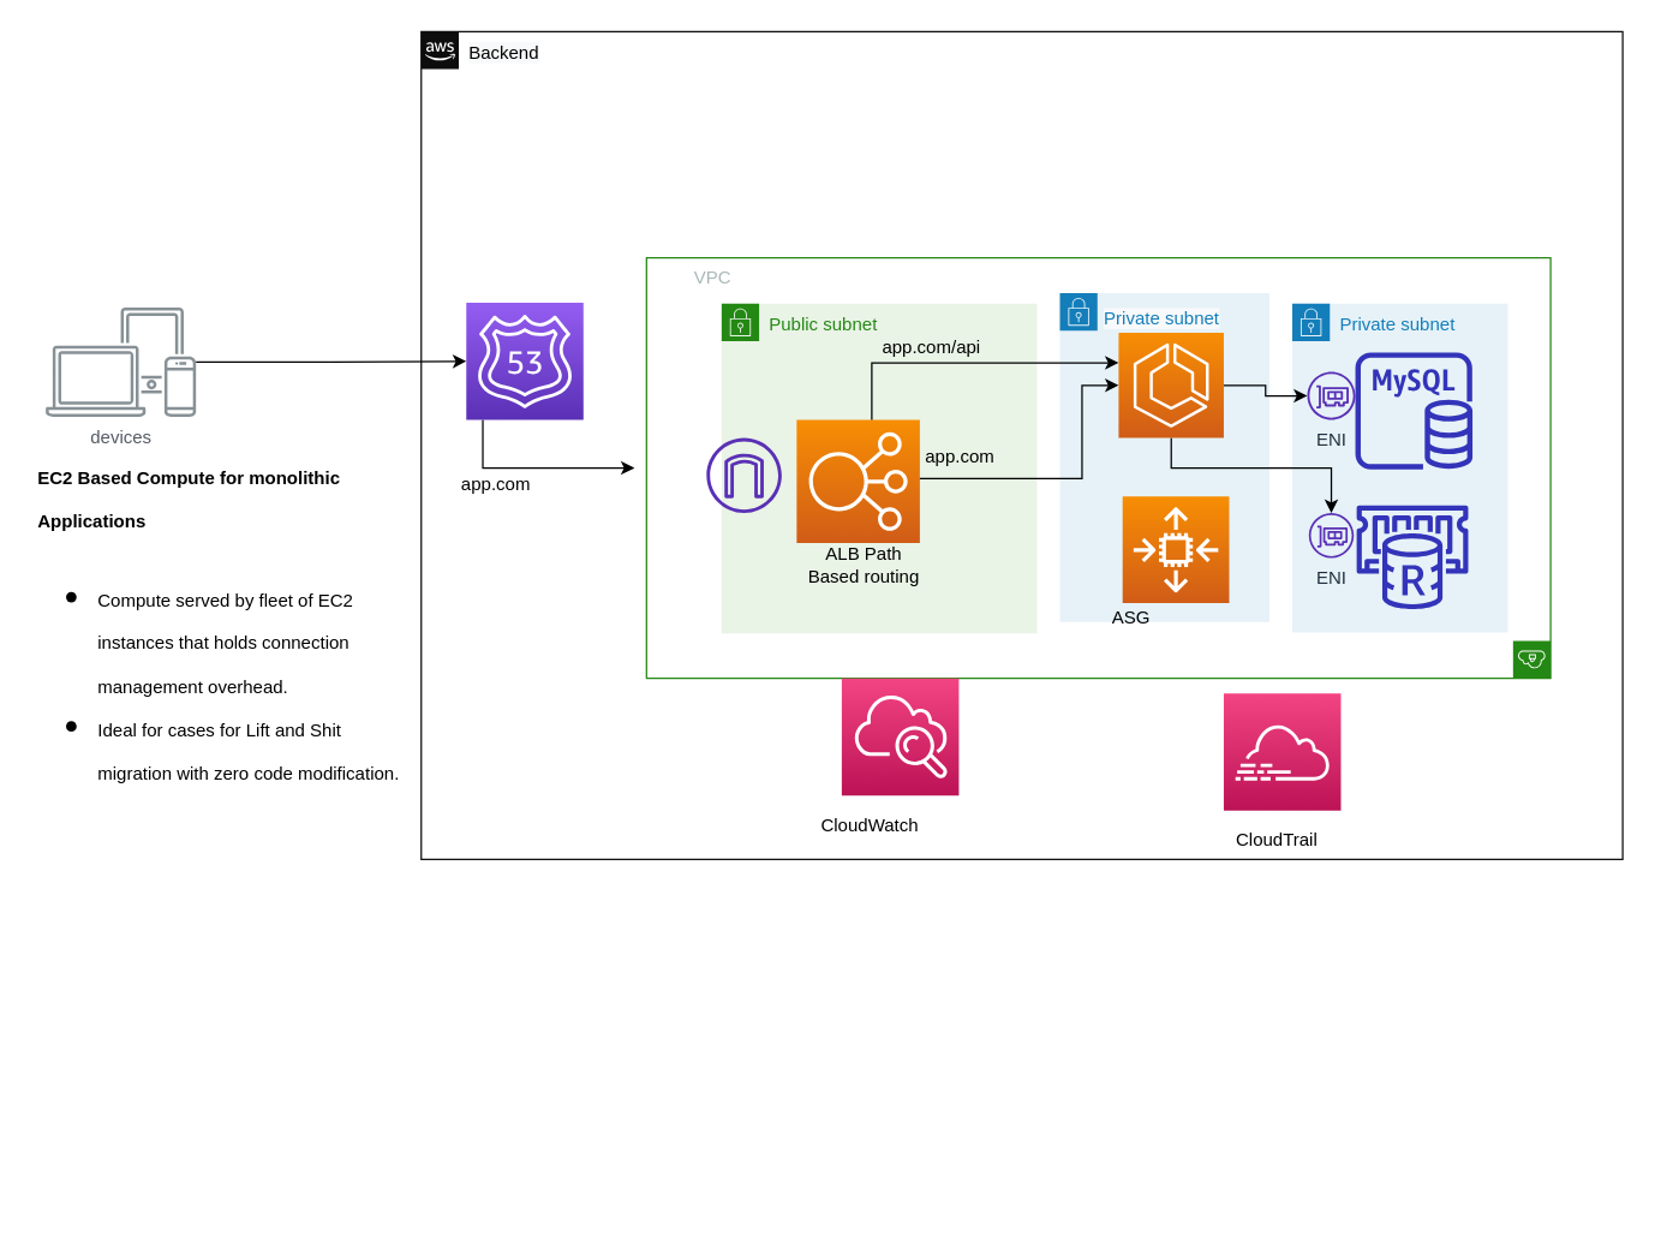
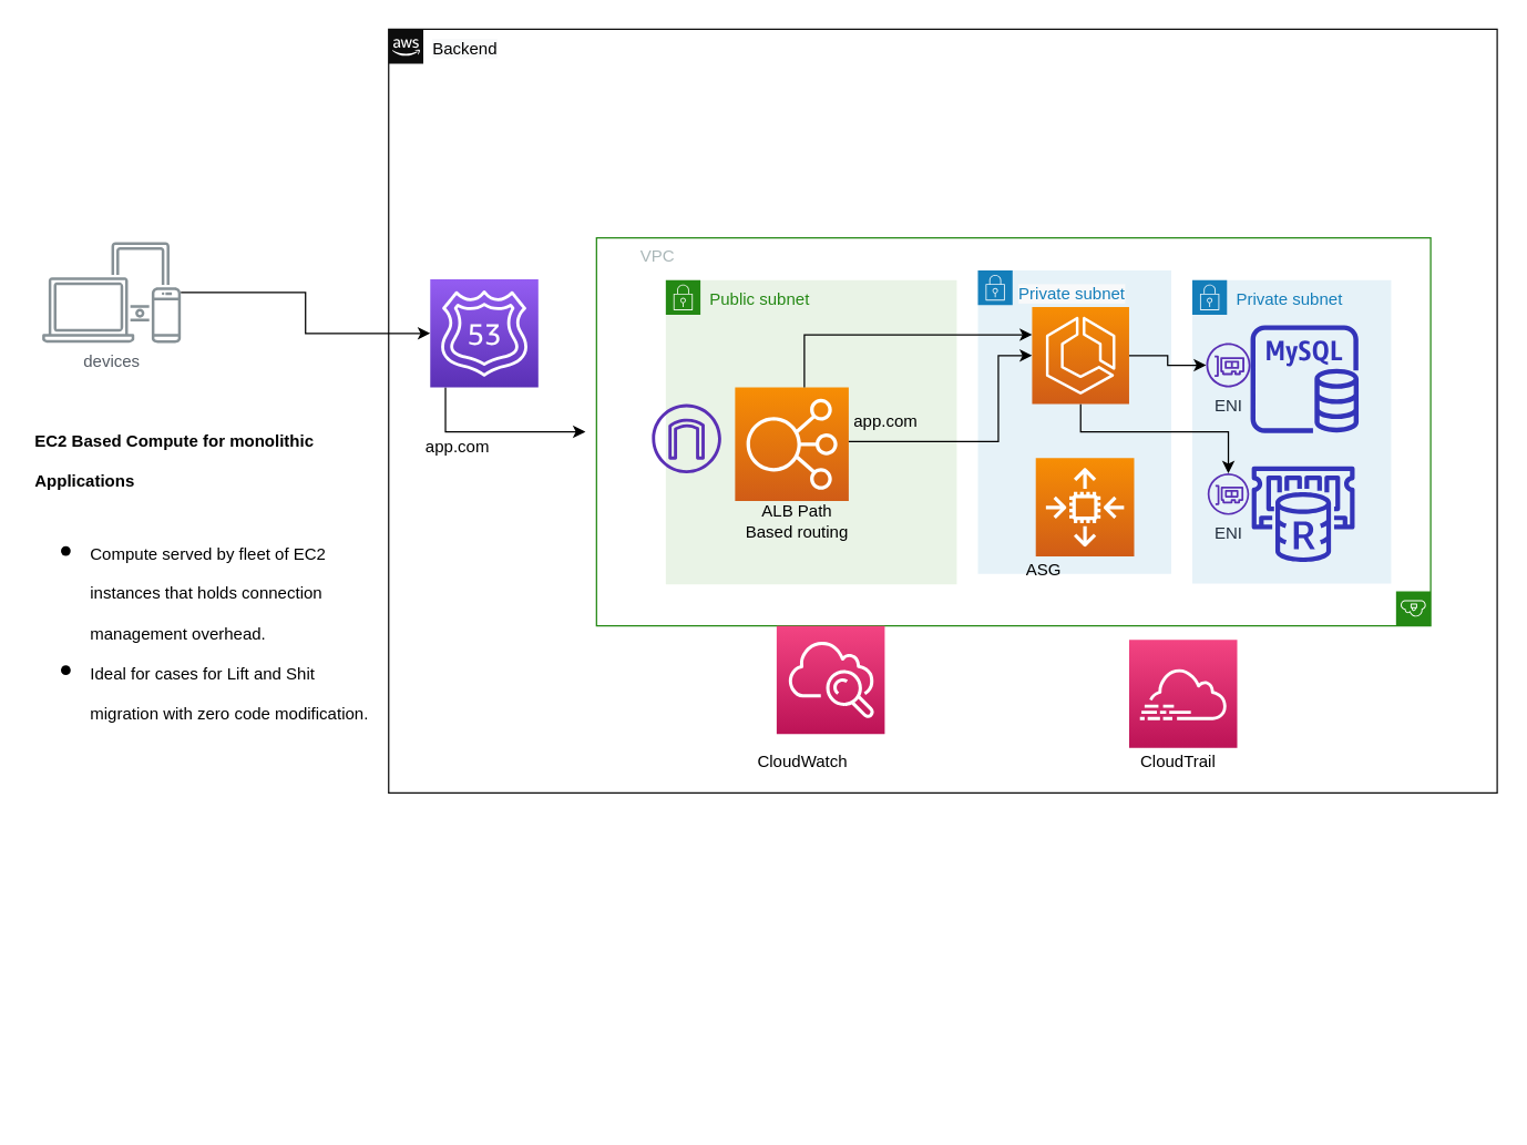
  <mxCell id="0" />
  <mxCell id="1" parent="0" />
  <mxCell id="2" value="VPC" style="points=[[0,0],[0.25,0],[0.5,0],[0.75,0],[1,0],[1,0.25],[1,0.5],[1,0.75],[1,1],[0.75,1],[0.5,1],[0.25,1],[0,1],[0,0.75],[0,0.5],[0,0.25]];outlineConnect=0;gradientColor=none;html=1;whiteSpace=wrap;fontSize=12;fontStyle=0;shape=mxgraph.aws4.group;grIcon=mxgraph.aws4.group_vpc;strokeColor=#248814;fillColor=none;verticalAlign=top;align=left;spacingLeft=30;fontColor=#AAB7B8;dashed=0;direction=west;" parent="1" vertex="1"><mxGeometry x="430" y="171" width="602" height="280" as="geometry" /></mxCell>
  <mxCell id="3" value="Public subnet" style="points=[[0,0],[0.25,0],[0.5,0],[0.75,0],[1,0],[1,0.25],[1,0.5],[1,0.75],[1,1],[0.75,1],[0.5,1],[0.25,1],[0,1],[0,0.75],[0,0.5],[0,0.25]];outlineConnect=0;gradientColor=none;html=1;whiteSpace=wrap;fontSize=12;fontStyle=0;shape=mxgraph.aws4.group;grIcon=mxgraph.aws4.group_security_group;grStroke=0;strokeColor=#248814;fillColor=#E9F3E6;verticalAlign=top;align=left;spacingLeft=30;fontColor=#248814;dashed=0;" parent="1" vertex="1"><mxGeometry x="480" y="201.5" width="210" height="219.5" as="geometry" /></mxCell>
  <mxCell id="4" value="&lt;meta charset=&quot;utf-8&quot;&gt;&lt;span style=&quot;color: rgb(0, 0, 0); font-family: helvetica; font-size: 12px; font-style: normal; font-weight: 400; letter-spacing: normal; text-align: center; text-indent: 0px; text-transform: none; word-spacing: 0px; background-color: rgb(248, 249, 250); display: inline; float: none;&quot;&gt;Backend&lt;/span&gt;" style="points=[[0,0],[0.25,0],[0.5,0],[0.75,0],[1,0],[1,0.25],[1,0.5],[1,0.75],[1,1],[0.75,1],[0.5,1],[0.25,1],[0,1],[0,0.75],[0,0.5],[0,0.25]];outlineConnect=0;gradientColor=none;html=1;whiteSpace=wrap;fontSize=12;fontStyle=0;shape=mxgraph.aws4.group;grIcon=mxgraph.aws4.group_aws_cloud_alt;strokeColor=#0D0D0D;fillColor=none;verticalAlign=top;align=left;spacingLeft=30;fontColor=#232F3E;dashed=0;shadow=0;" parent="1" vertex="1"><mxGeometry x="280" y="20.5" width="800" height="551" as="geometry" /></mxCell>
  <mxCell id="5" value="" style="outlineConnect=0;fontColor=#232F3E;gradientColor=#F78E04;gradientDirection=north;fillColor=#D05C17;strokeColor=#ffffff;dashed=0;verticalLabelPosition=bottom;verticalAlign=top;align=center;html=1;fontSize=12;fontStyle=0;aspect=fixed;shape=mxgraph.aws4.resourceIcon;resIcon=mxgraph.aws4.elastic_load_balancing;" parent="1" vertex="1"><mxGeometry x="530" y="279" width="82" height="82" as="geometry" /></mxCell>
  <mxCell id="6" value="" style="edgeStyle=orthogonalEdgeStyle;rounded=0;orthogonalLoop=1;jettySize=auto;html=1;" parent="1" source="25" target="28" edge="1"><mxGeometry relative="1" as="geometry"><mxPoint x="629.8" y="231.75" as="sourcePoint" /><mxPoint x="740" y="131" as="targetPoint" /><Array as="points" /></mxGeometry></mxCell>
  <mxCell id="7" value="" style="points=[[0,0],[0.25,0],[0.5,0],[0.75,0],[1,0],[1,0.25],[1,0.5],[1,0.75],[1,1],[0.75,1],[0.5,1],[0.25,1],[0,1],[0,0.75],[0,0.5],[0,0.25]];outlineConnect=0;gradientColor=none;html=1;whiteSpace=wrap;fontSize=12;fontStyle=0;shape=mxgraph.aws4.group;grIcon=mxgraph.aws4.group_security_group;grStroke=0;strokeColor=#147EBA;fillColor=#E6F2F8;verticalAlign=top;align=left;spacingLeft=30;fontColor=#147EBA;dashed=0;" parent="1" vertex="1"><mxGeometry x="705.25" y="194.5" width="139.5" height="219" as="geometry" /></mxCell>
  <mxCell id="8" value="Private subnet" style="points=[[0,0],[0.25,0],[0.5,0],[0.75,0],[1,0],[1,0.25],[1,0.5],[1,0.75],[1,1],[0.75,1],[0.5,1],[0.25,1],[0,1],[0,0.75],[0,0.5],[0,0.25]];outlineConnect=0;gradientColor=none;html=1;whiteSpace=wrap;fontSize=12;fontStyle=0;shape=mxgraph.aws4.group;grIcon=mxgraph.aws4.group_security_group;grStroke=0;strokeColor=#147EBA;fillColor=#E6F2F8;verticalAlign=top;align=left;spacingLeft=30;fontColor=#147EBA;dashed=0;" parent="1" vertex="1"><mxGeometry x="860" y="201.5" width="143.5" height="219" as="geometry" /></mxCell>
  <mxCell id="9" style="edgeStyle=orthogonalEdgeStyle;rounded=0;orthogonalLoop=1;jettySize=auto;html=1;" parent="1" source="10" target="21" edge="1"><mxGeometry relative="1" as="geometry" /></mxCell>
- <mxCell id="10" value="devices" style="outlineConnect=0;gradientColor=none;fontColor=#545B64;strokeColor=none;fillColor=#879196;dashed=0;verticalLabelPosition=bottom;verticalAlign=top;align=center;html=1;fontSize=12;fontStyle=0;aspect=fixed;shape=mxgraph.aws4.illustration_devices;pointerEvents=1" parent="1" vertex="1"><mxGeometry x="30" y="204" width="100" height="73" as="geometry" /></mxCell>
+ <mxCell id="10" value="devices" style="outlineConnect=0;gradientColor=none;fontColor=#545B64;strokeColor=none;fillColor=#879196;dashed=0;verticalLabelPosition=bottom;verticalAlign=top;align=center;html=1;fontSize=12;fontStyle=0;aspect=fixed;shape=mxgraph.aws4.illustration_devices;pointerEvents=1" parent="1" vertex="1"><mxGeometry x="30" y="174" width="100" height="73" as="geometry" /></mxCell>
  <mxCell id="11" value="" style="outlineConnect=0;fontColor=#232F3E;gradientColor=none;fillColor=#3334B9;strokeColor=none;dashed=0;verticalLabelPosition=bottom;verticalAlign=top;align=center;html=1;fontSize=12;fontStyle=0;aspect=fixed;pointerEvents=1;shape=mxgraph.aws4.elasticache_for_redis;" parent="1" vertex="1"><mxGeometry x="901" y="336" width="78" height="69" as="geometry" /></mxCell>
  <mxCell id="12" value="" style="outlineConnect=0;fontColor=#232F3E;gradientColor=#F34482;gradientDirection=north;fillColor=#BC1356;strokeColor=#ffffff;dashed=0;verticalLabelPosition=bottom;verticalAlign=top;align=center;html=1;fontSize=12;fontStyle=0;aspect=fixed;shape=mxgraph.aws4.resourceIcon;resIcon=mxgraph.aws4.cloudwatch;" parent="1" vertex="1"><mxGeometry x="560" y="451" width="78" height="78" as="geometry" /></mxCell>
  <mxCell id="13" value="" style="outlineConnect=0;fontColor=#232F3E;gradientColor=#F34482;gradientDirection=north;fillColor=#BC1356;strokeColor=#ffffff;dashed=0;verticalLabelPosition=bottom;verticalAlign=top;align=center;html=1;fontSize=12;fontStyle=0;aspect=fixed;shape=mxgraph.aws4.resourceIcon;resIcon=mxgraph.aws4.cloudtrail;" parent="1" vertex="1"><mxGeometry x="814.37" y="461" width="78" height="78" as="geometry" /></mxCell>
  <mxCell id="14" value="ENI" style="outlineConnect=0;fontColor=#232F3E;gradientColor=none;fillColor=#5A30B5;strokeColor=none;dashed=0;verticalLabelPosition=bottom;verticalAlign=top;align=center;html=1;fontSize=12;fontStyle=0;aspect=fixed;pointerEvents=1;shape=mxgraph.aws4.elastic_network_interface;" parent="1" vertex="1"><mxGeometry x="870" y="247" width="32" height="32" as="geometry" /></mxCell>
  <mxCell id="15" value="ENI" style="outlineConnect=0;fontColor=#232F3E;gradientColor=none;fillColor=#5A30B5;strokeColor=none;dashed=0;verticalLabelPosition=bottom;verticalAlign=top;align=center;html=1;fontSize=12;fontStyle=0;aspect=fixed;pointerEvents=1;shape=mxgraph.aws4.elastic_network_interface;" parent="1" vertex="1"><mxGeometry x="871" y="341" width="30" height="30" as="geometry" /></mxCell>
  <mxCell id="16" value="app.com" style="text;html=1;strokeColor=none;fillColor=none;align=center;verticalAlign=middle;whiteSpace=wrap;rounded=0;shadow=0;" parent="1" vertex="1"><mxGeometry x="310" y="312" width="40" height="20" as="geometry" /></mxCell>
  <mxCell id="17" value="&lt;h1&gt;&lt;div&gt;&lt;div&gt;&lt;span style=&quot;font-size: 12px&quot;&gt;EC2 Based Compute for monolithic&amp;nbsp; Applications&lt;/span&gt;&lt;/div&gt;&lt;/div&gt;&lt;div&gt;&lt;ul&gt;&lt;li&gt;&lt;span style=&quot;font-size: 12px ; font-weight: normal&quot;&gt;Compute served by fleet of EC2 instances that holds connection management overhead.&lt;/span&gt;&lt;/li&gt;&lt;li&gt;&lt;span style=&quot;font-size: 12px ; font-weight: normal&quot;&gt;Ideal for cases for Lift and Shit migration with zero code modification.&lt;/span&gt;&lt;/li&gt;&lt;/ul&gt;&lt;/div&gt;&lt;/h1&gt;" style="text;html=1;strokeColor=none;fillColor=none;spacing=5;spacingTop=-20;whiteSpace=wrap;overflow=hidden;rounded=0;shadow=0;" parent="1" vertex="1"><mxGeometry x="20" y="294" width="260" height="510" as="geometry" /></mxCell>
  <mxCell id="18" value="CloudWatch" style="text;html=1;strokeColor=none;fillColor=none;align=center;verticalAlign=middle;whiteSpace=wrap;rounded=0;" parent="1" vertex="1"><mxGeometry x="559" y="539" width="40" height="20" as="geometry" /></mxCell>
- <mxCell id="19" value="CloudTrail" style="text;html=1;strokeColor=none;fillColor=none;align=center;verticalAlign=middle;whiteSpace=wrap;rounded=0;" parent="1" vertex="1"><mxGeometry x="830" y="549" width="40" height="20" as="geometry" /></mxCell>
+ <mxCell id="19" value="CloudTrail" style="text;html=1;strokeColor=none;fillColor=none;align=center;verticalAlign=middle;whiteSpace=wrap;rounded=0;" parent="1" vertex="1"><mxGeometry x="830" y="539" width="40" height="20" as="geometry" /></mxCell>
  <mxCell id="20" value="" style="edgeStyle=orthogonalEdgeStyle;rounded=0;orthogonalLoop=1;jettySize=auto;html=1;" parent="1" source="21" edge="1"><mxGeometry relative="1" as="geometry"><Array as="points"><mxPoint x="321" y="311" /></Array><mxPoint x="422" y="311" as="targetPoint" /></mxGeometry></mxCell>
  <mxCell id="21" value="" style="outlineConnect=0;fontColor=#232F3E;gradientColor=#945DF2;gradientDirection=north;fillColor=#5A30B5;strokeColor=#ffffff;dashed=0;verticalLabelPosition=bottom;verticalAlign=top;align=center;html=1;fontSize=12;fontStyle=0;aspect=fixed;shape=mxgraph.aws4.resourceIcon;resIcon=mxgraph.aws4.route_53;" parent="1" vertex="1"><mxGeometry x="310" y="201" width="78" height="78" as="geometry" /></mxCell>
  <mxCell id="22" style="edgeStyle=orthogonalEdgeStyle;rounded=0;orthogonalLoop=1;jettySize=auto;html=1;" parent="1" source="5" target="25" edge="1"><mxGeometry relative="1" as="geometry"><Array as="points"><mxPoint x="720" y="318" /><mxPoint x="720" y="256" /></Array></mxGeometry></mxCell>
  <mxCell id="23" value="" style="edgeStyle=orthogonalEdgeStyle;rounded=0;orthogonalLoop=1;jettySize=auto;html=1;" parent="1" source="25" target="14" edge="1"><mxGeometry relative="1" as="geometry" /></mxCell>
  <mxCell id="24" style="edgeStyle=orthogonalEdgeStyle;rounded=0;orthogonalLoop=1;jettySize=auto;html=1;" parent="1" source="25" target="15" edge="1"><mxGeometry relative="1" as="geometry"><Array as="points"><mxPoint x="779" y="311" /><mxPoint x="886" y="311" /></Array></mxGeometry></mxCell>
  <mxCell id="25" value="" style="outlineConnect=0;fontColor=#232F3E;gradientColor=#F78E04;gradientDirection=north;fillColor=#D05C17;strokeColor=#ffffff;dashed=0;verticalLabelPosition=bottom;verticalAlign=top;align=center;html=1;fontSize=12;fontStyle=0;aspect=fixed;shape=mxgraph.aws4.resourceIcon;resIcon=mxgraph.aws4.ecs;" parent="1" vertex="1"><mxGeometry x="744.37" y="221" width="70" height="70" as="geometry" /></mxCell>
  <mxCell id="26" value="" style="outlineConnect=0;fontColor=#232F3E;gradientColor=#F78E04;gradientDirection=north;fillColor=#D05C17;strokeColor=#ffffff;dashed=0;verticalLabelPosition=bottom;verticalAlign=top;align=center;html=1;fontSize=12;fontStyle=0;aspect=fixed;shape=mxgraph.aws4.resourceIcon;resIcon=mxgraph.aws4.auto_scaling2;" parent="1" vertex="1"><mxGeometry x="747" y="330" width="71" height="71" as="geometry" /></mxCell>
  <mxCell id="27" value="ASG" style="text;html=1;strokeColor=none;fillColor=none;align=center;verticalAlign=middle;whiteSpace=wrap;rounded=0;" parent="1" vertex="1"><mxGeometry x="732.5" y="400.5" width="40" height="20" as="geometry" /></mxCell>
  <mxCell id="28" value="&lt;meta charset=&quot;utf-8&quot;&gt;&lt;span style=&quot;color: rgb(20, 126, 186); font-family: helvetica; font-size: 12px; font-style: normal; font-weight: 400; letter-spacing: normal; text-align: left; text-indent: 0px; text-transform: none; word-spacing: 0px; background-color: rgb(248, 249, 250); display: inline; float: none;&quot;&gt;Private subnet&lt;/span&gt;" style="text;whiteSpace=wrap;html=1;" parent="1" vertex="1"><mxGeometry x="732.5" y="197.88" width="100" height="30" as="geometry" /></mxCell>
  <mxCell id="29" value="" style="outlineConnect=0;fontColor=#232F3E;gradientColor=none;fillColor=#5A30B5;strokeColor=none;dashed=0;verticalLabelPosition=bottom;verticalAlign=top;align=center;html=1;fontSize=12;fontStyle=0;aspect=fixed;pointerEvents=1;shape=mxgraph.aws4.internet_gateway;" parent="1" vertex="1"><mxGeometry x="470" y="291" width="50" height="50" as="geometry" /></mxCell>
  <mxCell id="30" value="" style="outlineConnect=0;fontColor=#232F3E;gradientColor=none;fillColor=#3334B9;strokeColor=none;dashed=0;verticalLabelPosition=bottom;verticalAlign=top;align=center;html=1;fontSize=12;fontStyle=0;aspect=fixed;pointerEvents=1;shape=mxgraph.aws4.rds_mysql_instance;" vertex="1" parent="1"><mxGeometry x="902" y="234" width="78" height="78" as="geometry" /></mxCell>
  <mxCell id="31" value="ALB Path Based routing" style="text;html=1;strokeColor=none;fillColor=none;align=center;verticalAlign=middle;whiteSpace=wrap;rounded=0;" vertex="1" parent="1"><mxGeometry x="530" y="360.5" width="90" height="30.5" as="geometry" /></mxCell>
  <mxCell id="32" value="app.com" style="text;html=1;strokeColor=none;fillColor=none;align=center;verticalAlign=middle;whiteSpace=wrap;rounded=0;" vertex="1" parent="1"><mxGeometry x="619" y="294" width="40" height="20" as="geometry" /></mxCell>
  <mxCell id="33" style="edgeStyle=orthogonalEdgeStyle;rounded=0;orthogonalLoop=1;jettySize=auto;html=1;" edge="1" parent="1" source="5" target="25"><mxGeometry relative="1" as="geometry"><Array as="points"><mxPoint x="580" y="241" /></Array></mxGeometry></mxCell>
- <mxCell id="34" value="app.com/api" style="text;html=1;strokeColor=none;fillColor=none;align=center;verticalAlign=middle;whiteSpace=wrap;rounded=0;" vertex="1" parent="1"><mxGeometry x="600" y="221" width="40" height="20" as="geometry" /></mxCell>
